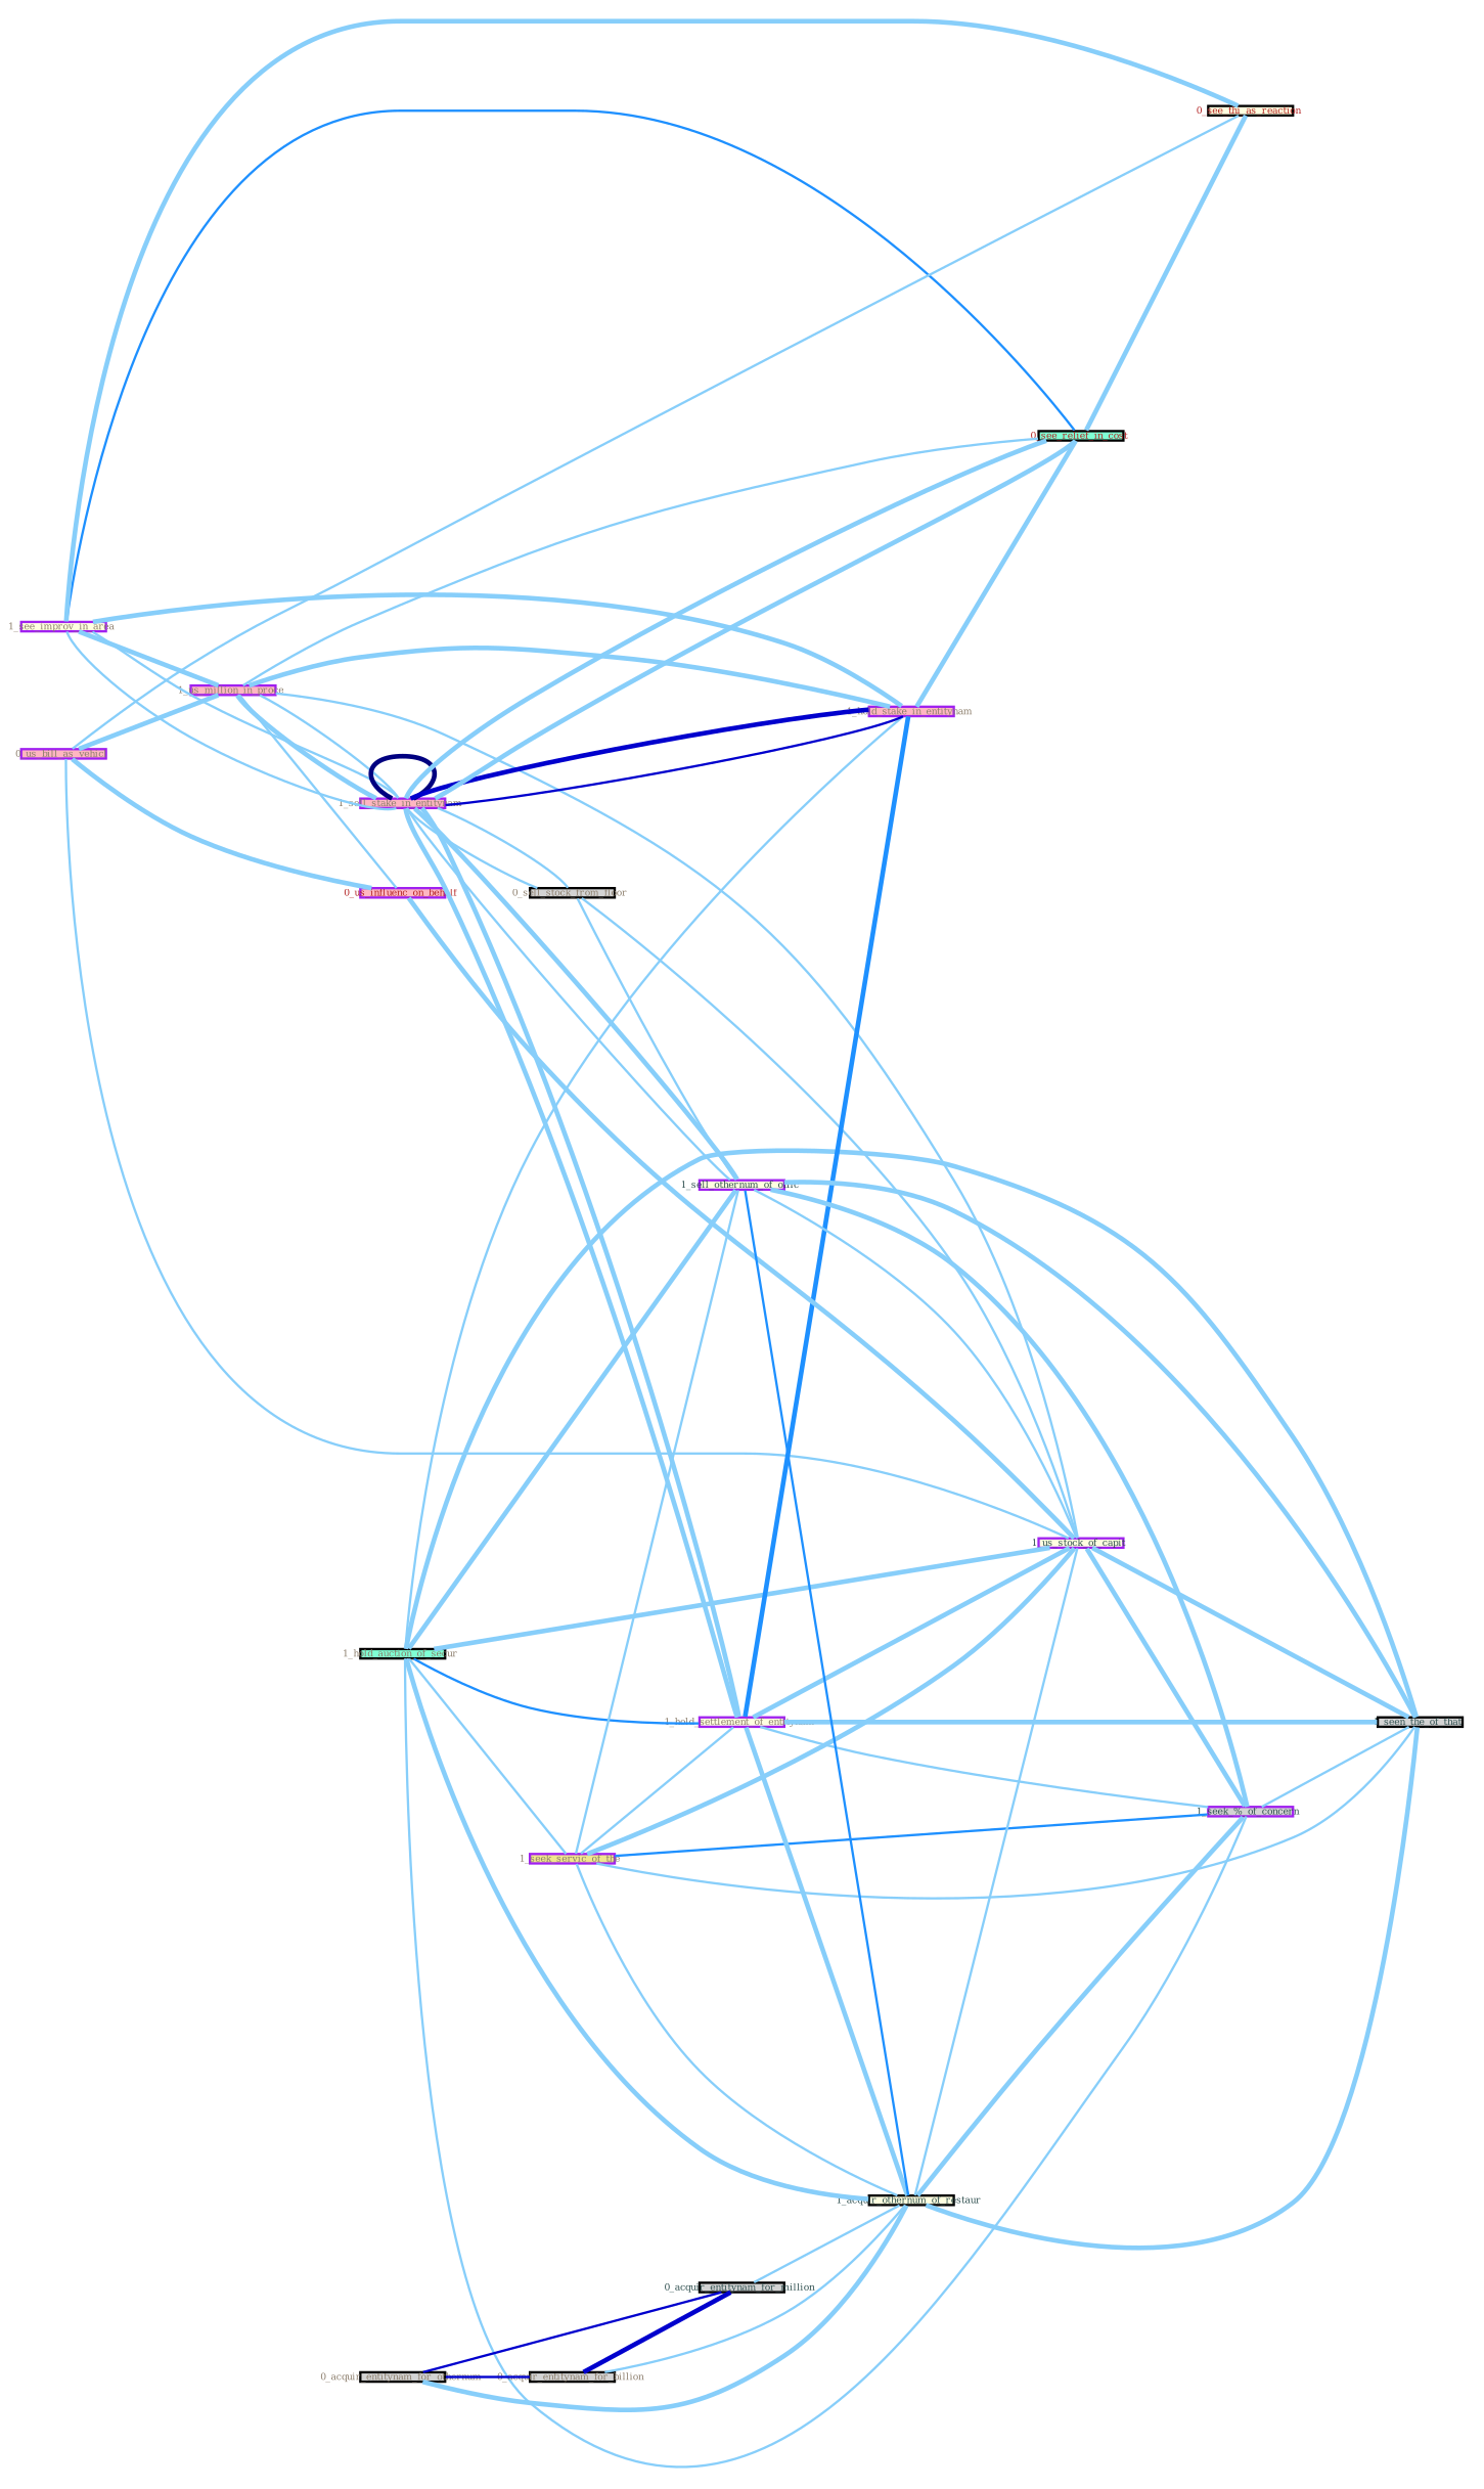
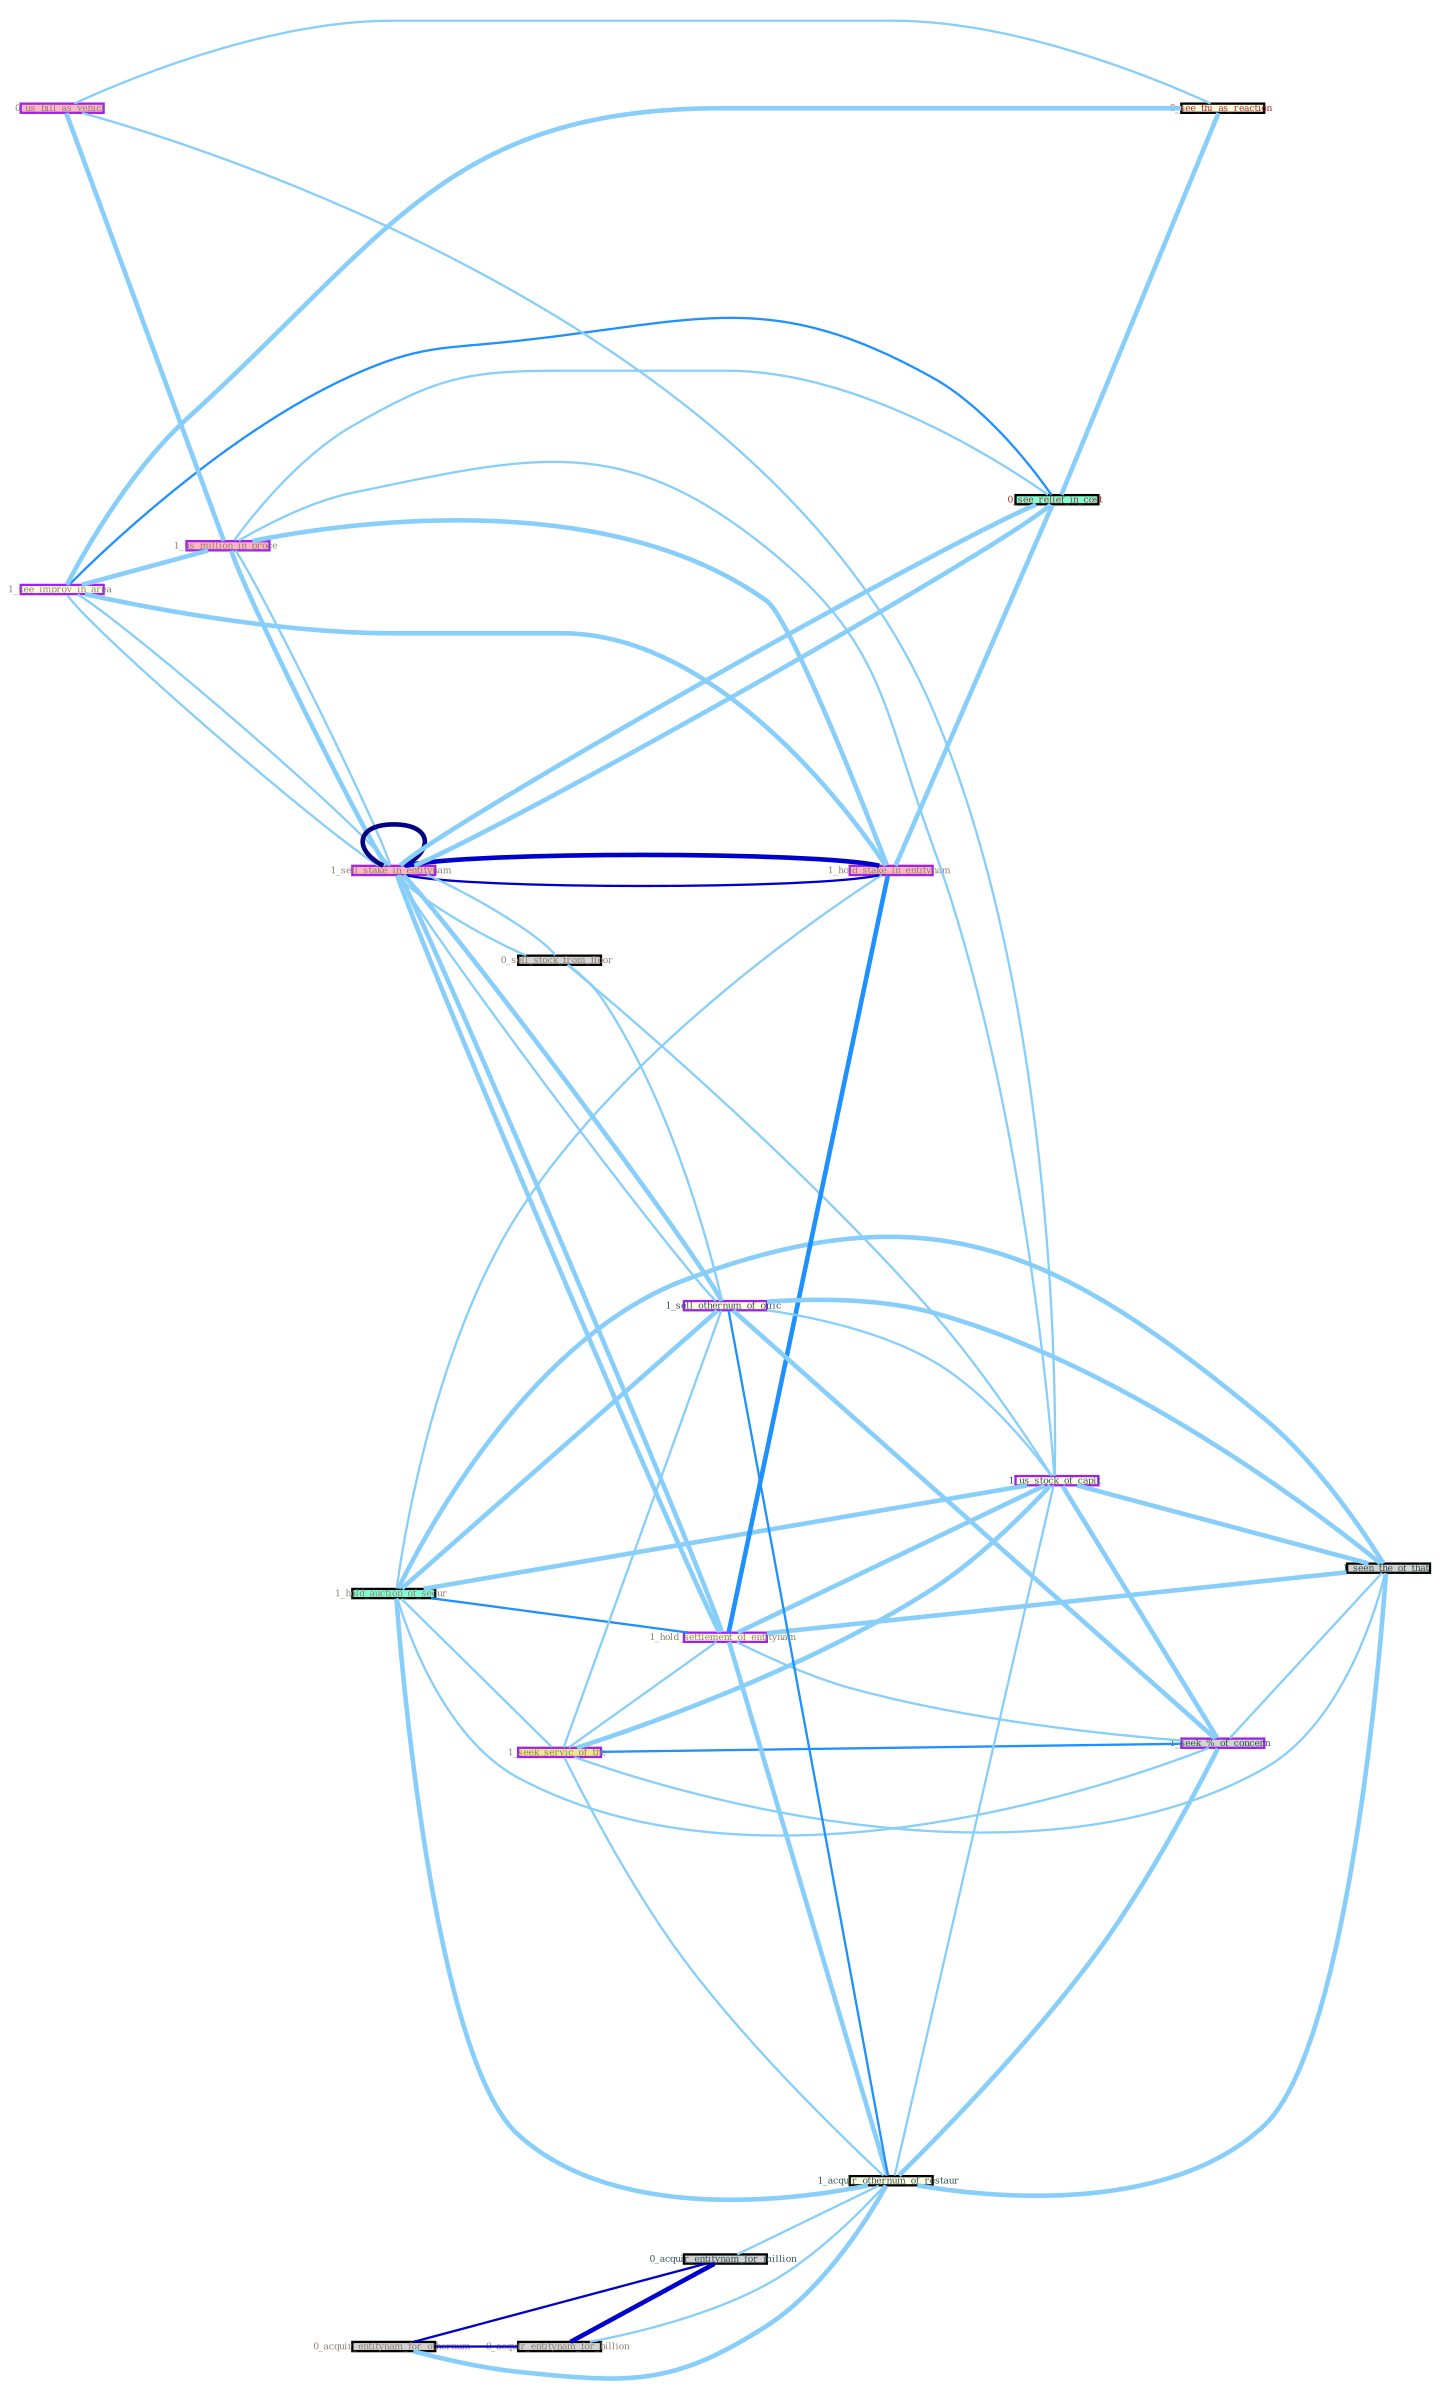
  graph {
    rankdir=LR
    node [color=purple fillcolor=lightgrey fixedsize=true fontcolor="#8b7d6b" fontsize=4 shape=polygon style=filled]
    edge [color="#87cefa" style=bold w=1]
    "1_hold_auction_of_secur " [color=black fillcolor=aquamarine height=.06 width=.5]
    "0_acquir_entitynam_for_othernum " [color=black height=.06 width=.5]
    "1_see_improv_in_area " [fillcolor=lightyellow height=.06 width=.5]
    "0_us_bill_as_vehicl " [fillcolor=lightpink height=.06 width=.5]
    "1_us_million_in_proce " [fillcolor=lightpink height=.06 width=.5]
    "1_seek_servic_of_the " [fillcolor=khaki height=.06 width=.5]
    "0_acquir_entitynam_for_billion " [color=black height=.06 width=.5]
    "1_sell_stake_in_entitynam " [fillcolor=lightpink height=.06 width=.5]
    "0_sell_stock_from_floor " [color=black height=.06 width=.5]
    "1_hold_settlement_of_entitynam " [fillcolor=lightyellow height=.06 width=.5]
    "1_hold_stake_in_entitynam " [fillcolor=lightpink height=.06 width=.5]
-   "0_us_influenc_on_behalf " [fillcolor=lightpink fontcolor="#b22222" height=.06 width=.5]
    "0_see_relief_in_cost " [color=black fillcolor=aquamarine fontcolor="#b22222" height=.06 width=.5]
    "0_see_thi_as_reaction " [color=black fillcolor=lightyellow fontcolor="#b22222" height=.06 width=.5]
    "1_sell_othernum_of_offic " [fillcolor=lightyellow fontcolor="#2f4f4f" height=.06 width=.5]
    "1_acquir_othernum_of_restaur " [color=black fillcolor=lightyellow fontcolor="#2f4f4f" height=.06 width=.5]
    "1_us_stock_of_capit " [fillcolor=lightyellow fontcolor="#2f4f4f" height=.06 width=.5]
    "1_seek_%_of_concern " [fontcolor="#2f4f4f" height=.06 width=.5]
    "1_seen_the_of_that " [color=black fontcolor="#2f4f4f" height=.06 width=.5]
    "0_acquir_entitynam_for_million " [color=black fontcolor="#2f4f4f" height=.06 width=.5]
    subgraph sub_1 {
      "1_hold_auction_of_secur "
      "0_acquir_entitynam_for_othernum "
      "1_see_improv_in_area "
      "0_us_bill_as_vehicl "
      "1_us_million_in_proce "
      "1_seek_servic_of_the "
      "0_acquir_entitynam_for_billion "
      "1_sell_stake_in_entitynam "
      "0_sell_stock_from_floor "
      "1_hold_settlement_of_entitynam "
      "1_hold_stake_in_entitynam "
    }
    subgraph sub_2 {
-     "0_us_influenc_on_behalf "
      "0_see_relief_in_cost "
      "0_see_thi_as_reaction "
    }
    "1_hold_auction_of_secur " -- "1_seek_servic_of_the " [style=solid]
    "1_hold_auction_of_secur " -- "1_hold_settlement_of_entitynam " [color="#1e90ff" style=solid w=2]
    "1_hold_auction_of_secur " -- "1_hold_stake_in_entitynam " [style=solid]
    "1_hold_auction_of_secur " -- "1_sell_othernum_of_offic "
    "1_hold_auction_of_secur " -- "1_acquir_othernum_of_restaur "
    "1_hold_auction_of_secur " -- "1_us_stock_of_capit "
    "1_hold_auction_of_secur " -- "1_seek_%_of_concern " [style=solid]
    "1_hold_auction_of_secur " -- "1_seen_the_of_that "
    "0_acquir_entitynam_for_othernum " -- "0_acquir_entitynam_for_billion " [color="#0000cd" style=solid w=3]
    "0_acquir_entitynam_for_othernum " -- "1_acquir_othernum_of_restaur "
    "0_acquir_entitynam_for_othernum " -- "0_acquir_entitynam_for_million " [color="#0000cd" style=solid w=3]
    "1_see_improv_in_area " -- "1_us_million_in_proce "
    "1_see_improv_in_area " -- "1_sell_stake_in_entitynam " [style=solid]
    "1_see_improv_in_area " -- "1_sell_stake_in_entitynam " [style=solid]
    "1_see_improv_in_area " -- "1_hold_stake_in_entitynam "
    "1_see_improv_in_area " -- "0_see_relief_in_cost " [color="#1e90ff" style=solid w=2]
    "1_see_improv_in_area " -- "0_see_thi_as_reaction "
    "0_us_bill_as_vehicl " -- "1_us_million_in_proce "
-   "0_us_bill_as_vehicl " -- "0_us_influenc_on_behalf "
    "0_us_bill_as_vehicl " -- "0_see_thi_as_reaction " [style=solid]
    "0_us_bill_as_vehicl " -- "1_us_stock_of_capit " [style=solid]
    "1_us_million_in_proce " -- "1_sell_stake_in_entitynam "
    "1_us_million_in_proce " -- "1_sell_stake_in_entitynam " [style=solid]
    "1_us_million_in_proce " -- "1_hold_stake_in_entitynam "
-   "1_us_million_in_proce " -- "0_us_influenc_on_behalf " [style=solid]
    "1_us_million_in_proce " -- "0_see_relief_in_cost " [style=solid]
    "1_us_million_in_proce " -- "1_us_stock_of_capit " [style=solid]
    "1_seek_servic_of_the " -- "1_hold_settlement_of_entitynam " [style=solid]
    "1_seek_servic_of_the " -- "1_sell_othernum_of_offic " [style=solid]
    "1_seek_servic_of_the " -- "1_acquir_othernum_of_restaur " [style=solid]
    "1_seek_servic_of_the " -- "1_us_stock_of_capit "
    "1_seek_servic_of_the " -- "1_seek_%_of_concern " [color="#1e90ff" style=solid w=2]
    "1_seek_servic_of_the " -- "1_seen_the_of_that " [style=solid]
    "0_acquir_entitynam_for_billion " -- "1_acquir_othernum_of_restaur " [style=solid]
    "0_acquir_entitynam_for_billion " -- "0_acquir_entitynam_for_million " [color="#0000cd" w=3]
    "1_sell_stake_in_entitynam " -- "1_sell_stake_in_entitynam " [color="#000080" w=4]
    "1_sell_stake_in_entitynam " -- "0_sell_stock_from_floor " [style=solid]
    "1_sell_stake_in_entitynam " -- "1_hold_settlement_of_entitynam "
    "1_sell_stake_in_entitynam " -- "1_hold_settlement_of_entitynam "
    "1_sell_stake_in_entitynam " -- "1_hold_stake_in_entitynam " [color="#0000cd" style=solid w=3]
    "1_sell_stake_in_entitynam " -- "1_hold_stake_in_entitynam " [color="#0000cd" w=3]
    "1_sell_stake_in_entitynam " -- "0_see_relief_in_cost "
    "1_sell_stake_in_entitynam " -- "0_see_relief_in_cost "
    "1_sell_stake_in_entitynam " -- "1_sell_othernum_of_offic " [style=solid]
    "1_sell_stake_in_entitynam " -- "1_sell_othernum_of_offic "
    "0_sell_stock_from_floor " -- "1_sell_stake_in_entitynam " [style=solid]
    "0_sell_stock_from_floor " -- "1_sell_othernum_of_offic " [style=solid]
    "0_sell_stock_from_floor " -- "1_us_stock_of_capit " [style=solid]
    "1_hold_settlement_of_entitynam " -- "1_hold_stake_in_entitynam " [color="#1e90ff" w=2]
    "1_hold_settlement_of_entitynam " -- "1_acquir_othernum_of_restaur "
    "1_hold_settlement_of_entitynam " -- "1_us_stock_of_capit "
    "1_hold_settlement_of_entitynam " -- "1_seek_%_of_concern " [style=solid]
    "1_hold_settlement_of_entitynam " -- "1_seen_the_of_that "
    "1_hold_stake_in_entitynam " -- "0_see_relief_in_cost "
-   "0_us_influenc_on_behalf " -- "1_us_stock_of_capit "
    "0_see_relief_in_cost " -- "0_see_thi_as_reaction "
    "1_sell_othernum_of_offic " -- "1_acquir_othernum_of_restaur " [color="#1e90ff" style=solid w=2]
    "1_sell_othernum_of_offic " -- "1_us_stock_of_capit " [style=solid]
    "1_sell_othernum_of_offic " -- "1_seek_%_of_concern "
    "1_sell_othernum_of_offic " -- "1_seen_the_of_that "
    "1_acquir_othernum_of_restaur " -- "1_us_stock_of_capit " [style=solid]
    "1_acquir_othernum_of_restaur " -- "1_seek_%_of_concern "
    "1_acquir_othernum_of_restaur " -- "1_seen_the_of_that "
    "1_us_stock_of_capit " -- "1_seek_%_of_concern "
    "1_us_stock_of_capit " -- "1_seen_the_of_that "
    "1_seek_%_of_concern " -- "1_seen_the_of_that " [style=solid]
    "0_acquir_entitynam_for_million " -- "1_acquir_othernum_of_restaur " [style=solid]
  }
